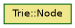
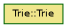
  digraph {
    rankdir=LR
-   n1 [color=darkgreen fillcolor=khaki fontname=Helvetica fontsize=10 height=0.2 label="Trie::Node" shape=box style=filled width=0.4]
+   n1 [color=darkgreen fillcolor=khaki fontname=Helvetica fontsize=10 height=0.2 label="Trie::Trie" shape=box style=filled width=0.4]
  }
